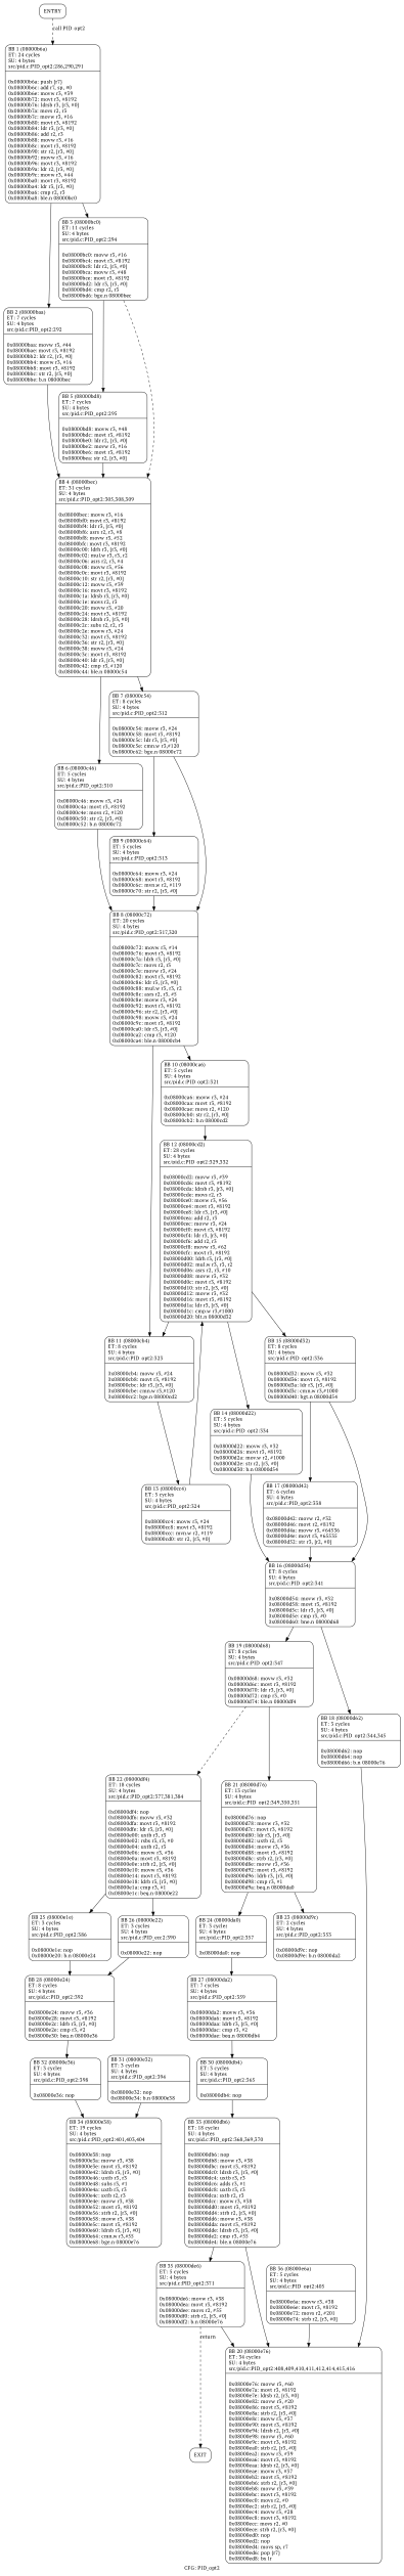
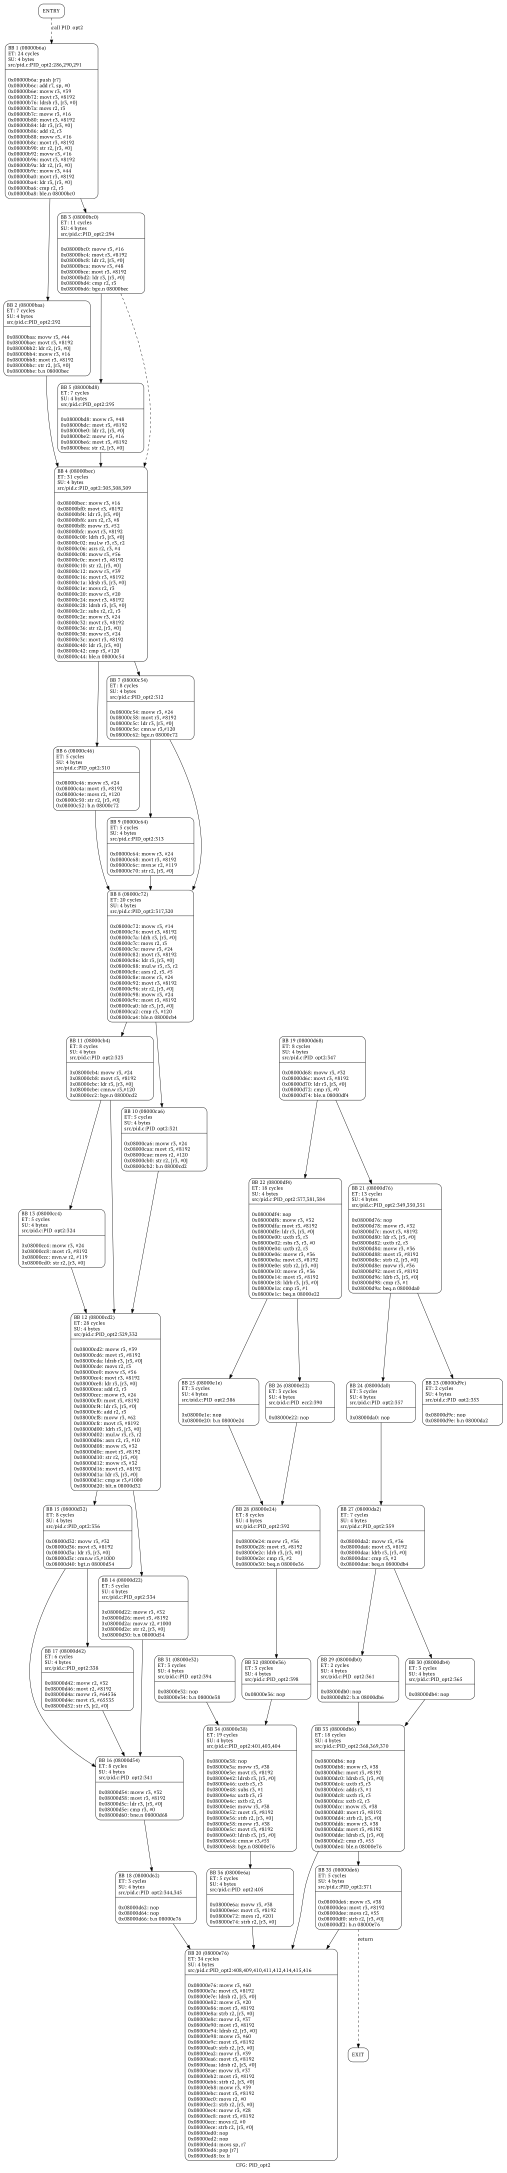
  digraph {
    bgcolor="#ffffff"
    fontname="PT Serif"
    label="CFG: PID_opt2\l"
    node [bgcolor="#ffffff" fontname="PT Serif" shape=Mrecord]
    edge [fontname="PT Serif"]
    n1 [height=0.51389 label="{ ENTRY}" width=0.94444]
    n2 [height=5.6667 label="{ BB 1 (08000b6a)\lET: 24 cycles \lSU: 4 bytes \lsrc/pid.c:PID_opt2:286,290,291\l|\l0x08000b6a:  push \{r7\}\l0x08000b6c:  add r7, sp, #0\l0x08000b6e:  movw r3, #39\l0x08000b72:  movt r3, #8192\l0x08000b76:  ldrsb r3, [r3, #0]\l0x08000b7a:  movs r2, r3\l0x08000b7c:  movw r3, #16\l0x08000b80:  movt r3, #8192\l0x08000b84:  ldr r3, [r3, #0]\l0x08000b86:  add r2, r3\l0x08000b88:  movw r3, #16\l0x08000b8c:  movt r3, #8192\l0x08000b90:  str r2, [r3, #0]\l0x08000b92:  movw r3, #16\l0x08000b96:  movt r3, #8192\l0x08000b9a:  ldr r2, [r3, #0]\l0x08000b9c:  movw r3, #44\l0x08000ba0:  movt r3, #8192\l0x08000ba4:  ldr r3, [r3, #0]\l0x08000ba6:  cmp r2, r3\l0x08000ba8:  ble.n 08000bc0\l}" width=3.4028]
    n3 [height=2.75 label="{ BB 2 (08000baa)\lET: 7 cycles\lSU: 4 bytes \lsrc/pid.c:PID_opt2:292\l|\l0x08000baa:  movw r3, #44\l0x08000bae:  movt r3, #8192\l0x08000bb2:  ldr r2, [r3, #0]\l0x08000bb4:  movw r3, #16\l0x08000bb8:  movt r3, #8192\l0x08000bbc:  str r2, [r3, #0]\l0x08000bbe:  b.n 08000bec\l}" width=3.1667]
    n4 [height=2.9583 label="{ BB 3 (08000bc0)\lET: 11 cycles \lSU: 4 bytes \lsrc/pid.c:PID_opt2:294\l|\l0x08000bc0:  movw r3, #16\l0x08000bc4:  movt r3, #8192\l0x08000bc8:  ldr r2, [r3, #0]\l0x08000bca:  movw r3, #48\l0x08000bce:  movt r3, #8192\l0x08000bd2:  ldr r3, [r3, #0]\l0x08000bd4:  cmp r2, r3\l0x08000bd6:  bge.n 08000bec\l}" width=3.1944]
    n5 [height=7.125 label="{ BB 4 (08000bec)\lET: 31 cycles \lSU: 4 bytes \lsrc/pid.c:PID_opt2:305,308,309\l|\l0x08000bec:  movw r3, #16\l0x08000bf0:  movt r3, #8192\l0x08000bf4:  ldr r3, [r3, #0]\l0x08000bf6:  asrs r2, r3, #8\l0x08000bf8:  movw r3, #52\l0x08000bfc:  movt r3, #8192\l0x08000c00:  ldrh r3, [r3, #0]\l0x08000c02:  mul.w r3, r3, r2\l0x08000c06:  asrs r2, r3, #4\l0x08000c08:  movw r3, #56\l0x08000c0c:  movt r3, #8192\l0x08000c10:  str r2, [r3, #0]\l0x08000c12:  movw r3, #39\l0x08000c16:  movt r3, #8192\l0x08000c1a:  ldrsb r3, [r3, #0]\l0x08000c1e:  movs r2, r3\l0x08000c20:  movw r3, #20\l0x08000c24:  movt r3, #8192\l0x08000c28:  ldrsb r3, [r3, #0]\l0x08000c2c:  subs r2, r2, r3\l0x08000c2e:  movw r3, #24\l0x08000c32:  movt r3, #8192\l0x08000c36:  str r2, [r3, #0]\l0x08000c38:  movw r3, #24\l0x08000c3c:  movt r3, #8192\l0x08000c40:  ldr r3, [r3, #0]\l0x08000c42:  cmp r3, #120\l0x08000c44:  ble.n 08000c54\l}" width=3.4028]
    n6 [height=2.5417 label="{ BB 5 (08000bd8)\lET: 7 cycles \lSU: 4 bytes \lsrc/pid.c:PID_opt2:295\l|\l0x08000bd8:  movw r3, #48\l0x08000bdc:  movt r3, #8192\l0x08000be0:  ldr r2, [r3, #0]\l0x08000be2:  movw r3, #16\l0x08000be6:  movt r3, #8192\l0x08000bea:  str r2, [r3, #0]\l}" width=3.1528]
    n7 [height=2.3333 label="{ BB 6 (08000c46)\lET: 5 cycles\lSU: 4 bytes \lsrc/pid.c:PID_opt2:310\l|\l0x08000c46:  movw r3, #24\l0x08000c4a:  movt r3, #8192\l0x08000c4e:  movs r2, #120\l0x08000c50:  str r2, [r3, #0]\l0x08000c52:  b.n 08000c72\l}" width=3.1528]
    n8 [height=2.3333 label="{ BB 7 (08000c54)\lET: 8 cycles \lSU: 4 bytes \lsrc/pid.c:PID_opt2:312\l|\l0x08000c54:  movw r3, #24\l0x08000c58:  movt r3, #8192\l0x08000c5c:  ldr r3, [r3, #0]\l0x08000c5e:  cmn.w r3,#120\l0x08000c62:  bge.n 08000c72\l}" width=3.1944]
    n9 [height=4.8333 label="{ BB 8 (08000c72)\lET: 20 cycles \lSU: 4 bytes \lsrc/pid.c:PID_opt2:317,320\l|\l0x08000c72:  movw r3, #14\l0x08000c76:  movt r3, #8192\l0x08000c7a:  ldrh r3, [r3, #0]\l0x08000c7c:  movs r2, r3\l0x08000c7e:  movw r3, #24\l0x08000c82:  movt r3, #8192\l0x08000c86:  ldr r3, [r3, #0]\l0x08000c88:  mul.w r3, r3, r2\l0x08000c8c:  asrs r2, r3, #5\l0x08000c8e:  movw r3, #24\l0x08000c92:  movt r3, #8192\l0x08000c96:  str r2, [r3, #0]\l0x08000c98:  movw r3, #24\l0x08000c9c:  movt r3, #8192\l0x08000ca0:  ldr r3, [r3, #0]\l0x08000ca2:  cmp r3, #120\l0x08000ca4:  ble.n 08000cb4\l}" width=3.1667]
    n10 [height=2.125 label="{ BB 9 (08000c64)\lET: 5 cycles \lSU: 4 bytes \lsrc/pid.c:PID_opt2:313\l|\l0x08000c64:  movw r3, #24\l0x08000c68:  movt r3, #8192\l0x08000c6c:  mvn.w r2, #119\l0x08000c70:  str r2, [r3, #0]\l}" width=3.1806]
    n11 [height=2.3333 label="{ BB 10 (08000ca6)\lET: 5 cycles\lSU: 4 bytes \lsrc/pid.c:PID_opt2:321\l|\l0x08000ca6:  movw r3, #24\l0x08000caa:  movt r3, #8192\l0x08000cae:  movs r2, #120\l0x08000cb0:  str r2, [r3, #0]\l0x08000cb2:  b.n 08000cd2\l}" width=3.1389]
    n12 [height=2.3333 label="{ BB 11 (08000cb4)\lET: 8 cycles \lSU: 4 bytes \lsrc/pid.c:PID_opt2:323\l|\l0x08000cb4:  movw r3, #24\l0x08000cb8:  movt r3, #8192\l0x08000cbc:  ldr r3, [r3, #0]\l0x08000cbe:  cmn.w r3,#120\l0x08000cc2:  bge.n 08000cd2\l}" width=3.1806]
    n13 [height=6.5 label="{ BB 12 (08000cd2)\lET: 28 cycles \lSU: 4 bytes \lsrc/pid.c:PID_opt2:329,332\l|\l0x08000cd2:  movw r3, #39\l0x08000cd6:  movt r3, #8192\l0x08000cda:  ldrsb r3, [r3, #0]\l0x08000cde:  movs r2, r3\l0x08000ce0:  movw r3, #56\l0x08000ce4:  movt r3, #8192\l0x08000ce8:  ldr r3, [r3, #0]\l0x08000cea:  add r2, r3\l0x08000cec:  movw r3, #24\l0x08000cf0:  movt r3, #8192\l0x08000cf4:  ldr r3, [r3, #0]\l0x08000cf6:  add r2, r3\l0x08000cf8:  movw r3, #62\l0x08000cfc:  movt r3, #8192\l0x08000d00:  ldrh r3, [r3, #0]\l0x08000d02:  mul.w r3, r3, r2\l0x08000d06:  asrs r2, r3, #10\l0x08000d08:  movw r3, #32\l0x08000d0c:  movt r3, #8192\l0x08000d10:  str r2, [r3, #0]\l0x08000d12:  movw r3, #32\l0x08000d16:  movt r3, #8192\l0x08000d1a:  ldr r3, [r3, #0]\l0x08000d1c:  cmp.w r3,#1000\l0x08000d20:  blt.n 08000d32\l}" width=3.2778]
    n14 [height=2.125 label="{ BB 13 (08000cc4)\lET: 5 cycles \lSU: 4 bytes \lsrc/pid.c:PID_opt2:324\l|\l0x08000cc4:  movw r3, #24\l0x08000cc8:  movt r3, #8192\l0x08000ccc:  mvn.w r2, #119\l0x08000cd0:  str r2, [r3, #0]\l}" width=3.1667]
    n15 [height=2.3333 label="{ BB 14 (08000d22)\lET: 5 cycles\lSU: 4 bytes \lsrc/pid.c:PID_opt2:334\l|\l0x08000d22:  movw r3, #32\l0x08000d26:  movt r3, #8192\l0x08000d2a:  mov.w r2, #1000\l0x08000d2e:  str r2, [r3, #0]\l0x08000d30:  b.n 08000d54\l}" width=3.2778]
    n16 [height=2.3333 label="{ BB 15 (08000d32)\lET: 8 cycles \lSU: 4 bytes \lsrc/pid.c:PID_opt2:336\l|\l0x08000d32:  movw r3, #32\l0x08000d36:  movt r3, #8192\l0x08000d3a:  ldr r3, [r3, #0]\l0x08000d3c:  cmn.w r3,#1000\l0x08000d40:  bgt.n 08000d54\l}" width=3.25]
    n17 [height=2.3333 label="{ BB 16 (08000d54)\lET: 8 cycles \lSU: 4 bytes \lsrc/pid.c:PID_opt2:341\l|\l0x08000d54:  movw r3, #32\l0x08000d58:  movt r3, #8192\l0x08000d5c:  ldr r3, [r3, #0]\l0x08000d5e:  cmp r3, #0\l0x08000d60:  bne.n 08000d68\l}" width=3.2083]
    n18 [height=2.3333 label="{ BB 17 (08000d42)\lET: 6 cycles \lSU: 4 bytes \lsrc/pid.c:PID_opt2:338\l|\l0x08000d42:  movw r2, #32\l0x08000d46:  movt r2, #8192\l0x08000d4a:  movw r3, #64536\l0x08000d4e:  movt r3, #65535\l0x08000d52:  str r3, [r2, #0]\l}" width=3.3611]
    n19 [height=1.9167 label="{ BB 18 (08000d62)\lET: 3 cycles\lSU: 4 bytes \lsrc/pid.c:PID_opt2:344,345\l|\l0x08000d62:  nop\l0x08000d64:  nop\l0x08000d66:  b.n 08000e76\l}" width=2.9583]
    n20 [height=2.3333 label="{ BB 19 (08000d68)\lET: 8 cycles \lSU: 4 bytes \lsrc/pid.c:PID_opt2:347\l|\l0x08000d68:  movw r3, #32\l0x08000d6c:  movt r3, #8192\l0x08000d70:  ldr r3, [r3, #0]\l0x08000d72:  cmp r3, #0\l0x08000d74:  ble.n 08000df4\l}" width=3.1528]
    n21 [height=7.75 label="{ BB 20 (08000e76)\lET: 34 cycles \lSU: 4 bytes \lsrc/pid.c:PID_opt2:408,409,410,411,412,414,415,416\l|\l0x08000e76:  movw r3, #60\l0x08000e7a:  movt r3, #8192\l0x08000e7e:  ldrsb r2, [r3, #0]\l0x08000e82:  movw r3, #20\l0x08000e86:  movt r3, #8192\l0x08000e8a:  strb r2, [r3, #0]\l0x08000e8c:  movw r3, #37\l0x08000e90:  movt r3, #8192\l0x08000e94:  ldrsb r2, [r3, #0]\l0x08000e98:  movw r3, #60\l0x08000e9c:  movt r3, #8192\l0x08000ea0:  strb r2, [r3, #0]\l0x08000ea2:  movw r3, #39\l0x08000ea6:  movt r3, #8192\l0x08000eaa:  ldrsb r2, [r3, #0]\l0x08000eae:  movw r3, #37\l0x08000eb2:  movt r3, #8192\l0x08000eb6:  strb r2, [r3, #0]\l0x08000eb8:  movw r3, #39\l0x08000ebc:  movt r3, #8192\l0x08000ec0:  movs r2, #0\l0x08000ec2:  strb r2, [r3, #0]\l0x08000ec4:  movw r3, #28\l0x08000ec8:  movt r3, #8192\l0x08000ecc:  movs r2, #0\l0x08000ece:  strb r2, [r3, #0]\l0x08000ed0:  nop\l0x08000ed2:  nop\l0x08000ed4:  movs sp, r7\l0x08000ed6:  pop \{r7\}\l0x08000ed8:  bx lr\l}" width=5.5833]
    n22 [height=4 label="{ BB 21 (08000d76)\lET: 13 cycles\lSU: 4 bytes \lsrc/pid.c:PID_opt2:349,350,351\l|\l0x08000d76:  nop\l0x08000d78:  movw r3, #32\l0x08000d7c:  movt r3, #8192\l0x08000d80:  ldr r3, [r3, #0]\l0x08000d82:  uxtb r2, r3\l0x08000d84:  movw r3, #36\l0x08000d88:  movt r3, #8192\l0x08000d8c:  strb r2, [r3, #0]\l0x08000d8e:  movw r3, #36\l0x08000d92:  movt r3, #8192\l0x08000d96:  ldrb r3, [r3, #0]\l0x08000d98:  cmp r3, #1\l0x08000d9a:  beq.n 08000da0\l}" width=3.4028]
    n23 [height=4.4167 label="{ BB 22 (08000df4)\lET: 18 cycles \lSU: 4 bytes \lsrc/pid.c:PID_opt2:377,381,384\l|\l0x08000df4:  nop\l0x08000df6:  movw r3, #32\l0x08000dfa:  movt r3, #8192\l0x08000dfe:  ldr r3, [r3, #0]\l0x08000e00:  uxtb r3, r3\l0x08000e02:  rsbs r3, r3, #0\l0x08000e04:  uxtb r2, r3\l0x08000e06:  movw r3, #36\l0x08000e0a:  movt r3, #8192\l0x08000e0e:  strb r2, [r3, #0]\l0x08000e10:  movw r3, #36\l0x08000e14:  movt r3, #8192\l0x08000e18:  ldrb r3, [r3, #0]\l0x08000e1a:  cmp r3, #1\l0x08000e1c:  beq.n 08000e22\l}" width=3.4028]
    n24 [height=1.7083 label="{ BB 23 (08000d9c)\lET: 2 cycles\lSU: 4 bytes \lsrc/pid.c:PID_opt2:353\l|\l0x08000d9c:  nop\l0x08000d9e:  b.n 08000da2\l}" width=2.9444]
    n25 [height=1.5 label="{ BB 24 (08000da0)\lET: 3 cycles\lSU: 4 bytes \lsrc/pid.c:PID_opt2:357\l|\l0x08000da0:  nop\l}" width=2.5278]
    n26 [height=1.7083 label="{ BB 25 (08000e1e)\lET: 3 cycles \lSU: 4 bytes \lsrc/pid.c:PID_opt2:386\l|\l0x08000e1e:  nop\l0x08000e20:  b.n 08000e24\l}" width=2.9444]
    n27 [height=1.5 label="{ BB 26 (08000e22)\lET: 3 cycles\lSU: 4 bytes \lsrc/pid.c:PID_ecc2:390\l|\l0x08000e22:  nop\l}" width=2.5278]
    n28 [height=0.51389 label="{ EXIT}" width=0.75]
    n29 [height=2.3333 label="{ BB 27 (08000da2)\lET: 7 cycles\lSU: 4 bytes \lsrc/pid.c:PID_opt2:359\l|\l0x08000da2:  movw r3, #36\l0x08000da6:  movt r3, #8192\l0x08000daa:  ldrb r3, [r3, #0]\l0x08000dac:  cmp r3, #2\l0x08000dae:  beq.n 08000db4\l}" width=3.1944]
    n30 [height=2.3333 label="{ BB 28 (08000e24)\lET: 8 cycles \lSU: 4 bytes \lsrc/pid.c:PID_opt2:392\l|\l0x08000e24:  movw r3, #36\l0x08000e28:  movt r3, #8192\l0x08000e2c:  ldrb r3, [r3, #0]\l0x08000e2e:  cmp r3, #2\l0x08000e30:  beq.n 08000e36\l}" width=3.1944]
+   n31 [height=1.7083 label="{ BB 29 (08000db0)\lET: 2 cycles\lSU: 4 bytes \lsrc/pid.c:PID_opt2:361\l|\l0x08000db0:  nop\l0x08000db2:  b.n 08000db6\l}" width=2.9722]
    n32 [height=1.5 label="{ BB 30 (08000db4)\lET: 3 cycles\lSU: 4 bytes \lsrc/pid.c:PID_opt2:365\l|\l0x08000db4:  nop\l}" width=2.5278]
    n33 [height=1.5 label="{ BB 32 (08000e36)\lET: 3 cycles\lSU: 4 bytes \lsrc/pid.c:PID_opt2:398\l|\l0x08000e36:  nop\l}" width=2.5278]
    n34 [height=4.625 label="{ BB 33 (08000db6)\lET: 18 cycles\lSU: 4 bytes \lsrc/pid.c:PID_opt2:368,369,370\l|\l0x08000db6:  nop\l0x08000db8:  movw r3, #38\l0x08000dbc:  movt r3, #8192\l0x08000dc0:  ldrsb r3, [r3, #0]\l0x08000dc4:  uxtb r3, r3\l0x08000dc6:  adds r3, #1\l0x08000dc8:  uxtb r3, r3\l0x08000dca:  sxtb r2, r3\l0x08000dcc:  movw r3, #38\l0x08000dd0:  movt r3, #8192\l0x08000dd4:  strb r2, [r3, #0]\l0x08000dd6:  movw r3, #38\l0x08000dda:  movt r3, #8192\l0x08000dde:  ldrsb r3, [r3, #0]\l0x08000de2:  cmp r3, #55\l0x08000de4:  ble.n 08000e76\l}" width=3.4028]
    n35 [height=1.7083 label="{ BB 31 (08000e32)\lET: 3 cycles \lSU: 4 bytes \lsrc/pid.c:PID_opt2:394\l|\l0x08000e32:  nop\l0x08000e34:  b.n 08000e38\l}" width=2.9444]
    n36 [height=4.625 label="{ BB 34 (08000e38)\lET: 19 cycles \lSU: 4 bytes \lsrc/pid.c:PID_opt2:401,403,404\l|\l0x08000e38:  nop\l0x08000e3a:  movw r3, #38\l0x08000e3e:  movt r3, #8192\l0x08000e42:  ldrsb r3, [r3, #0]\l0x08000e46:  uxtb r3, r3\l0x08000e48:  subs r3, #1\l0x08000e4a:  uxtb r3, r3\l0x08000e4c:  sxtb r2, r3\l0x08000e4e:  movw r3, #38\l0x08000e52:  movt r3, #8192\l0x08000e56:  strb r2, [r3, #0]\l0x08000e58:  movw r3, #38\l0x08000e5c:  movt r3, #8192\l0x08000e60:  ldrsb r3, [r3, #0]\l0x08000e64:  cmn.w r3,#55\l0x08000e68:  bge.n 08000e76\l}" width=3.4028]
    n37 [height=2.3333 label="{ BB 35 (08000de6)\lET: 5 cycles\lSU: 4 bytes \lsrc/pid.c:PID_opt2:371\l|\l0x08000de6:  movw r3, #38\l0x08000dea:  movt r3, #8192\l0x08000dee:  movs r2, #55\l0x08000df0:  strb r2, [r3, #0]\l0x08000df2:  b.n 08000e76\l}" width=3.1528]
    n38 [height=2.125 label="{ BB 36 (08000e6a)\lET: 5 cycles \lSU: 4 bytes \lsrc/pid.c:PID_opt2:405\l|\l0x08000e6a:  movw r3, #38\l0x08000e6e:  movt r3, #8192\l0x08000e72:  movs r2, #201\l0x08000e74:  strb r2, [r3, #0]\l}" width=3.1806]
    n1 -> n2 [label="call PID_opt2\l\l" style=dashed]
    n2 -> n3
    n2 -> n4
    n3 -> n5
    n4 -> n5 [style=dashed]
    n4 -> n6
    n5 -> n7
    n5 -> n8
    n6 -> n5
    n7 -> n9
    n8 -> n9
    n8 -> n10
    n9 -> n11
    n9 -> n12
    n10 -> n9
    n11 -> n13
-   n13 -> n12
+   n12 -> n13
    n12 -> n14
    n13 -> n15
    n13 -> n16
    n14 -> n13
    n15 -> n17
    n16 -> n17
    n16 -> n18
    n17 -> n19
-   n17 -> n20
    n18 -> n17
    n19 -> n21
    n20 -> n22
-   n20 -> n23 [style=dashed]
+   n20 -> n23
    n22 -> n24
    n22 -> n25
    n23 -> n26
    n23 -> n27
    n25 -> n29
    n26 -> n30
    n27 -> n30
+   n29 -> n31
    n29 -> n32
    n30 -> n33
+   n31 -> n34
    n32 -> n34
    n33 -> n36
    n34 -> n21
    n34 -> n37
    n35 -> n36
+   n36 -> n38
    n37 -> n21
    n37 -> n28 [label="return\l" style=dashed]
    n38 -> n21
  }
